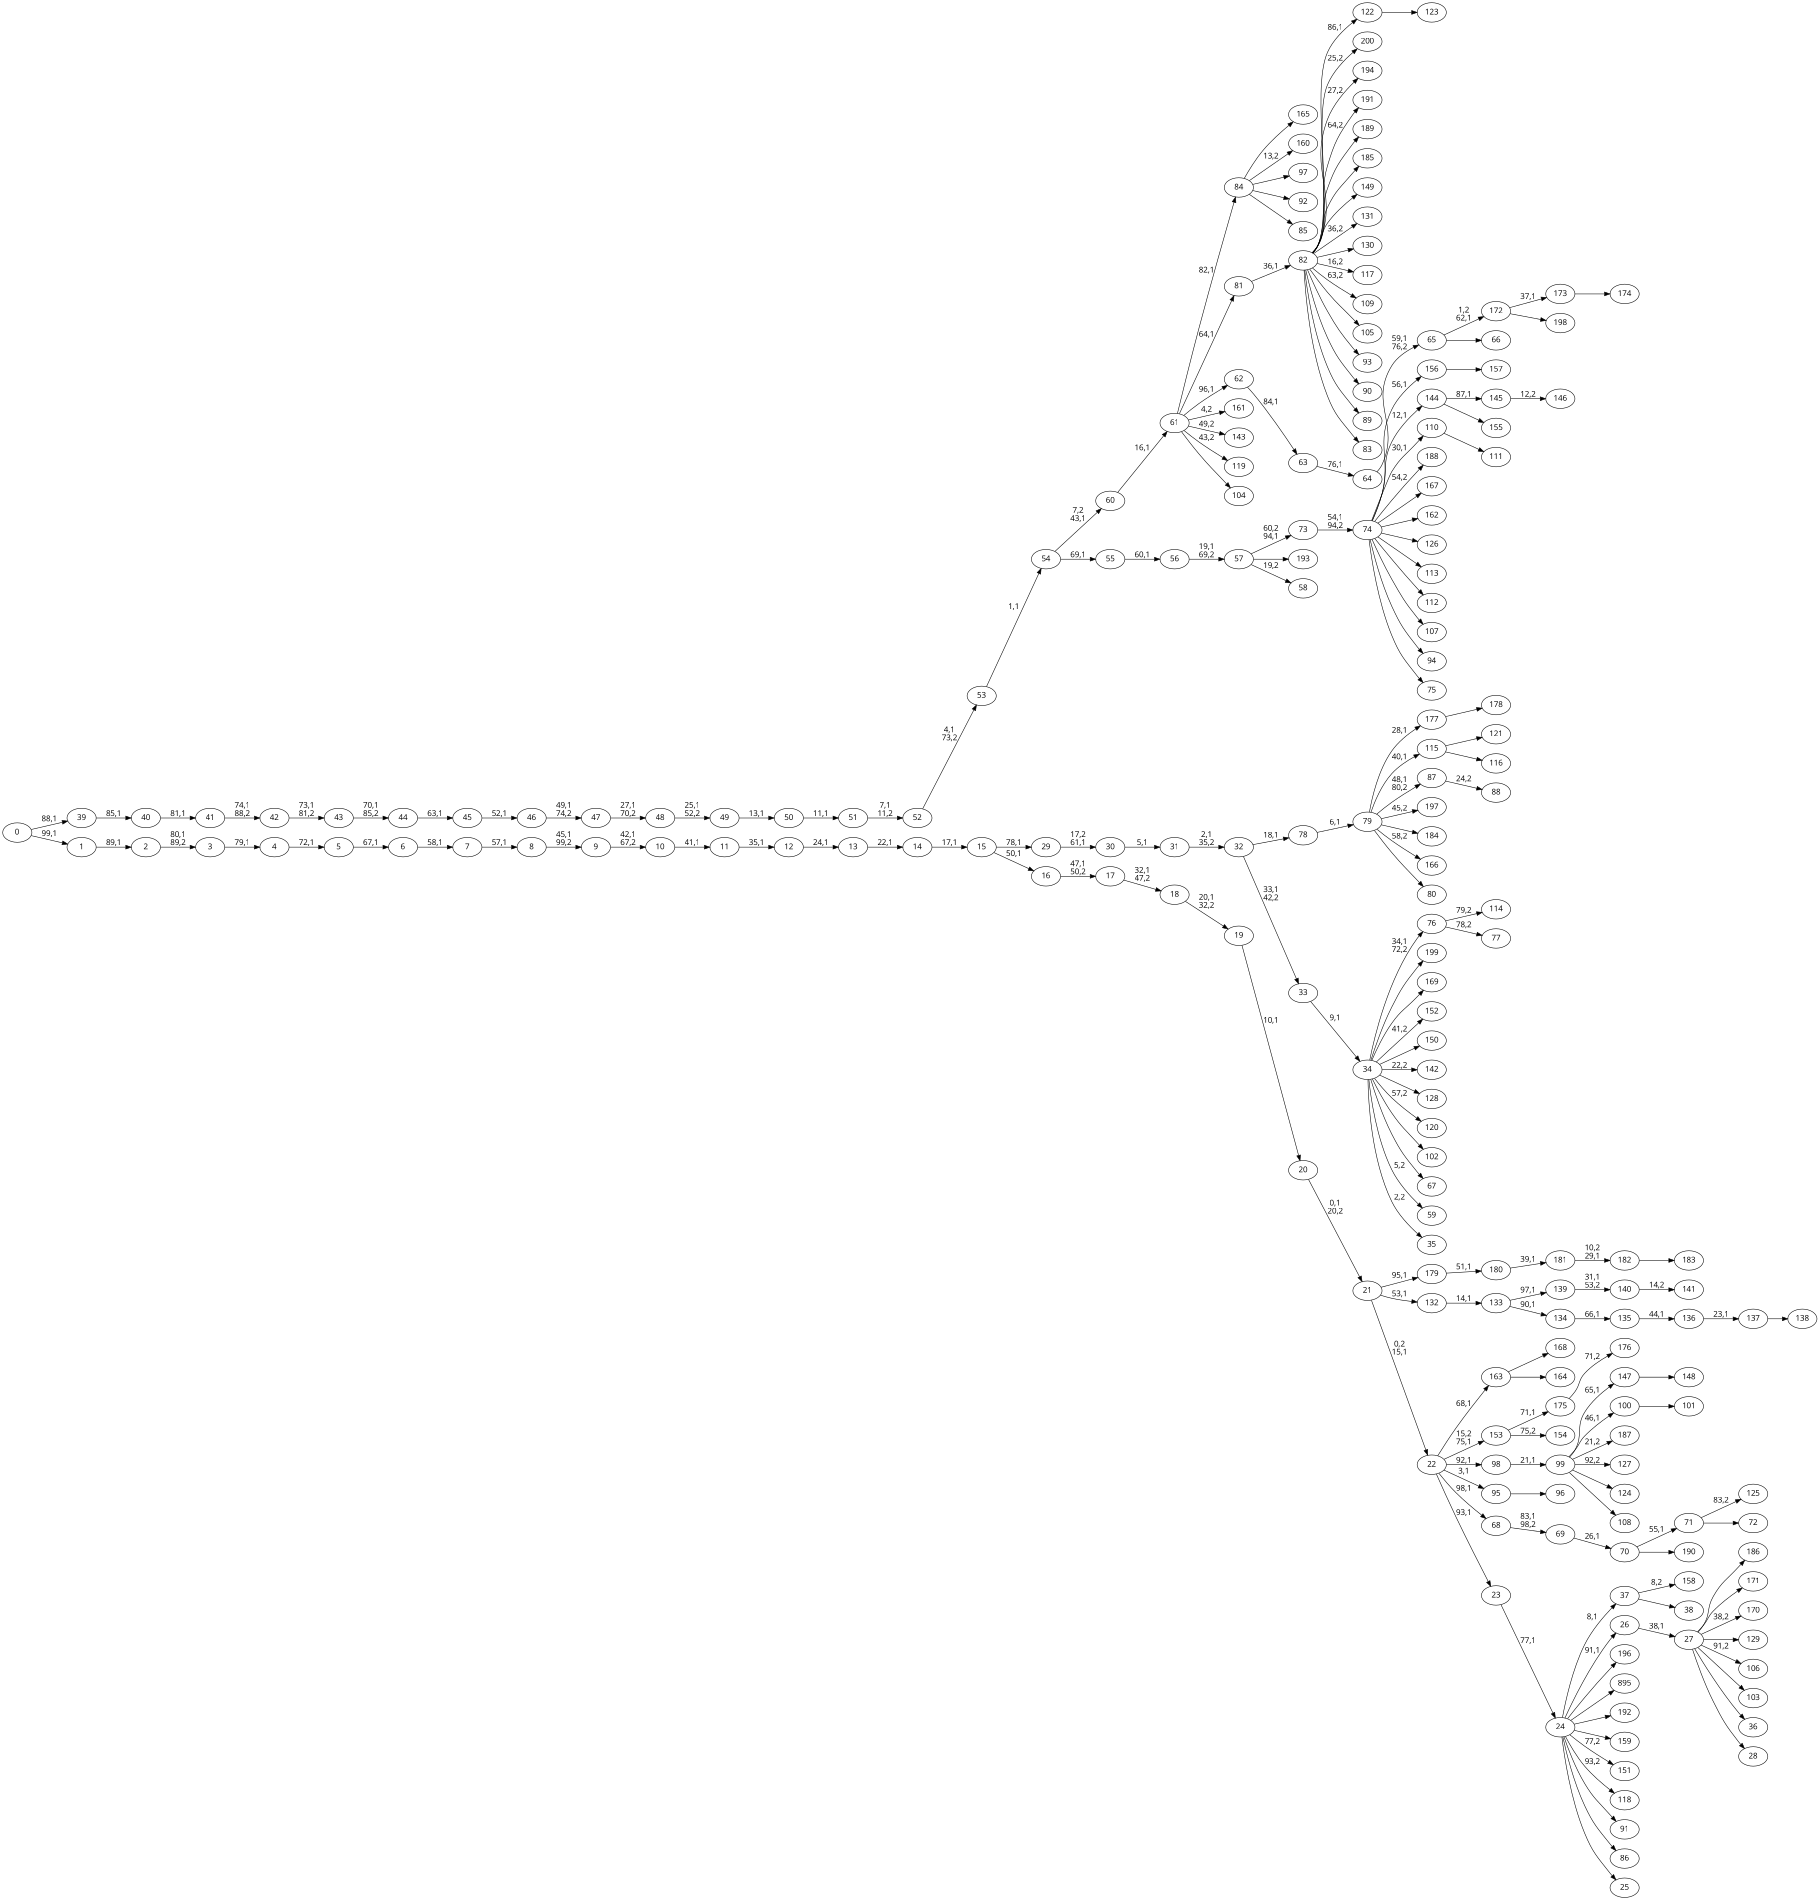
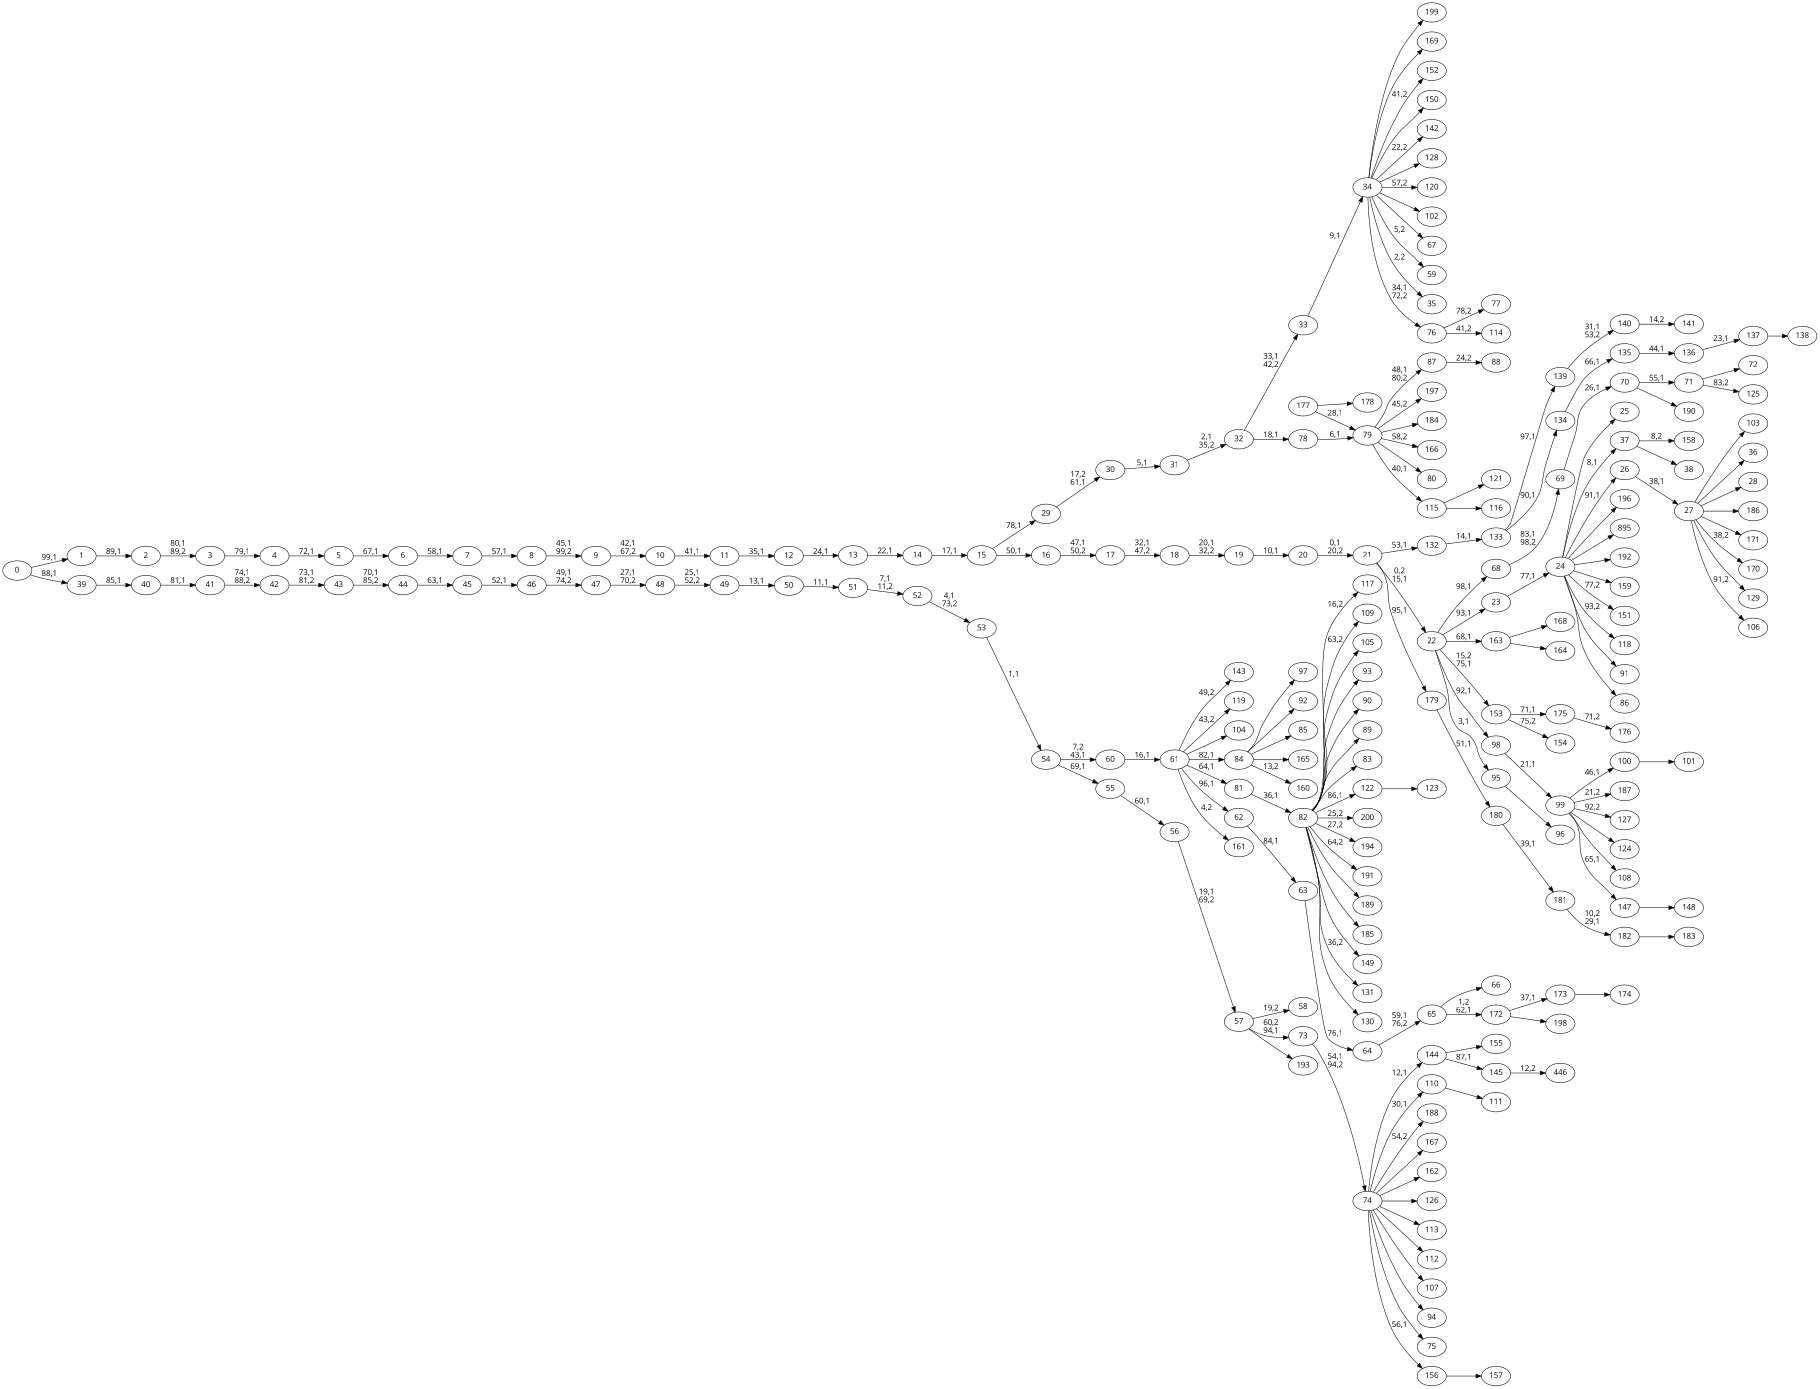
  digraph {
    fontname="Open Sans"
    rankdir=LR
    node [fontname="Open Sans"]
    edge [fontname="Open Sans"]
    182
    183
    181
    180
    179
    177
    178
    175
    176
    173
    174
    172
    198
    163
    168
    164
    156
    157
    153
    154
    147
    148
    145
-   146
+   146 [label=446]
    144
    155
    140
    141
    139
    137
    138
    136
    135
    134
    133
    132
    122
    123
    115
    121
    116
    110
    111
    100
    101
    99
    187
    127
    124
    108
    98
    95
    96
    87
    88
    84
    165
    160
    97
    92
    85
    82
    200
    194
    191
    189
    185
    149
    131
    130
    117
    109
    105
    93
    90
    89
    83
    81
    79
    197
    184
    166
    80
    78
    76
    114
    77
    74
    188
    167
    162
    126
    113
    112
    107
    94
    75
    73
    71
    125
    72
    70
    190
    69
    68
    65
    66
    64
    63
    62
    61
    161
    143
    119
    104
    60
    57
    193
    58
    56
    55
    54
    53
    52
    51
    50
    49
    48
    47
    46
    45
    44
    43
    42
    41
    40
    39
    37
    158
    38
    34
    199
    169
    152
    150
    142
    128
    120
    102
    67
    59
    35
    33
    32
    31
    30
    29
    27
    186
    171
    170
    129
    106
    103
    36
    28
    26
    24
    196
    n170 [label=895]
    192
    159
    151
    118
    91
    86
    25
    23
    22
    21
    20
    19
    18
    17
    16
    15
    14
    13
    12
    11
    10
    9
    8
    7
    6
    5
    4
    3
    2
    1
    0
    182 -> 183
    181 -> 182 [label="10,2\n29,1"]
    180 -> 181 [label="39,1"]
    179 -> 180 [label="51,1"]
    177 -> 178
    175 -> 176 [label="71,2"]
    173 -> 174
    172 -> 173 [label="37,1"]
    172 -> 198
    163 -> 168
    163 -> 164
    156 -> 157
    153 -> 175 [label="71,1"]
    153 -> 154 [label="75,2"]
    147 -> 148
    145 -> 146 [label="12,2"]
    144 -> 145 [label="87,1"]
    144 -> 155
    140 -> 141 [label="14,2"]
    139 -> 140 [label="31,1\n53,2"]
    137 -> 138
    136 -> 137 [label="23,1"]
    135 -> 136 [label="44,1"]
    134 -> 135 [label="66,1"]
    133 -> 139 [label="97,1"]
    133 -> 134 [label="90,1"]
    132 -> 133 [label="14,1"]
    122 -> 123
    115 -> 121
    115 -> 116
    110 -> 111
    100 -> 101
    99 -> 147 [label="65,1"]
    99 -> 100 [label="46,1"]
    99 -> 187 [label="21,2"]
    99 -> 127 [label="92,2"]
    99 -> 124
    99 -> 108
    98 -> 99 [label="21,1"]
    95 -> 96
    87 -> 88 [label="24,2"]
    84 -> 165
    84 -> 160 [label="13,2"]
    84 -> 97
    84 -> 92
    84 -> 85
    82 -> 122 [label="86,1"]
    82 -> 200 [label="25,2"]
    82 -> 194 [label="27,2"]
    82 -> 191 [label="64,2"]
    82 -> 189
    82 -> 185
    82 -> 149
    82 -> 131 [label="36,2"]
    82 -> 130
    82 -> 117 [label="16,2"]
    82 -> 109 [label="63,2"]
    82 -> 105
    82 -> 93
    82 -> 90
    82 -> 89
    82 -> 83
    81 -> 82 [label="36,1"]
-   79 -> 177 [label="28,1"]
+   177 -> 79 [label="28,1"]
    79 -> 115 [label="40,1"]
    79 -> 87 [label="48,1\n80,2"]
    79 -> 197 [label="45,2"]
    79 -> 184
    79 -> 166 [label="58,2"]
    79 -> 80
    78 -> 79 [label="6,1"]
-   76 -> 114 [label="79,2"]
+   76 -> 114 [label="41,2"]
    76 -> 77 [label="78,2"]
    74 -> 156 [label="56,1"]
    74 -> 144 [label="12,1"]
    74 -> 110 [label="30,1"]
    74 -> 188 [label="54,2"]
    74 -> 167
    74 -> 162
    74 -> 126
    74 -> 113
    74 -> 112
    74 -> 107
    74 -> 94
    74 -> 75
    73 -> 74 [label="54,1\n94,2"]
    71 -> 125 [label="83,2"]
    71 -> 72
    70 -> 71 [label="55,1"]
    70 -> 190
    69 -> 70 [label="26,1"]
    68 -> 69 [label="83,1\n98,2"]
    65 -> 172 [label="1,2\n62,1"]
    65 -> 66
    64 -> 65 [label="59,1\n76,2"]
    63 -> 64 [label="76,1"]
    62 -> 63 [label="84,1"]
    61 -> 84 [label="82,1"]
    61 -> 81 [label="64,1"]
    61 -> 62 [label="96,1"]
    61 -> 161 [label="4,2"]
    61 -> 143 [label="49,2"]
    61 -> 119 [label="43,2"]
    61 -> 104
    60 -> 61 [label="16,1"]
    57 -> 73 [label="60,2\n94,1"]
    57 -> 193
    57 -> 58 [label="19,2"]
    56 -> 57 [label="19,1\n69,2"]
    55 -> 56 [label="60,1"]
    54 -> 60 [label="7,2\n43,1"]
    54 -> 55 [label="69,1"]
    53 -> 54 [label="1,1"]
    52 -> 53 [label="4,1\n73,2"]
    51 -> 52 [label="7,1\n11,2"]
    50 -> 51 [label="11,1"]
    49 -> 50 [label="13,1"]
    48 -> 49 [label="25,1\n52,2"]
    47 -> 48 [label="27,1\n70,2"]
    46 -> 47 [label="49,1\n74,2"]
    45 -> 46 [label="52,1"]
    44 -> 45 [label="63,1"]
    43 -> 44 [label="70,1\n85,2"]
    42 -> 43 [label="73,1\n81,2"]
    41 -> 42 [label="74,1\n88,2"]
    40 -> 41 [label="81,1"]
    39 -> 40 [label="85,1"]
    37 -> 158 [label="8,2"]
    37 -> 38
    34 -> 76 [label="34,1\n72,2"]
    34 -> 199
    34 -> 169
    34 -> 152 [label="41,2"]
    34 -> 150
    34 -> 142 [label="22,2"]
    34 -> 128
    34 -> 120 [label="57,2"]
    34 -> 102
    34 -> 67
    34 -> 59 [label="5,2"]
    34 -> 35 [label="2,2"]
    33 -> 34 [label="9,1"]
    32 -> 78 [label="18,1"]
    32 -> 33 [label="33,1\n42,2"]
    31 -> 32 [label="2,1\n35,2"]
    30 -> 31 [label="5,1"]
    29 -> 30 [label="17,2\n61,1"]
    27 -> 186
    27 -> 171
    27 -> 170 [label="38,2"]
    27 -> 129
    27 -> 106 [label="91,2"]
    27 -> 103
    27 -> 36
    27 -> 28
    26 -> 27 [label="38,1"]
    24 -> 37 [label="8,1"]
    24 -> 26 [label="91,1"]
    24 -> 196
    24 -> n170
    24 -> 192
    24 -> 159
    24 -> 151 [label="77,2"]
    24 -> 118 [label="93,2"]
    24 -> 91
    24 -> 86
    24 -> 25
    23 -> 24 [label="77,1"]
    22 -> 163 [label="68,1"]
    22 -> 153 [label="15,2\n75,1"]
    22 -> 98 [label="92,1"]
    22 -> 95 [label="3,1"]
    22 -> 68 [label="98,1"]
    22 -> 23 [label="93,1"]
    21 -> 179 [label="95,1"]
    21 -> 132 [label="53,1"]
    21 -> 22 [label="0,2\n15,1"]
    20 -> 21 [label="0,1\n20,2"]
    19 -> 20 [label="10,1"]
    18 -> 19 [label="20,1\n32,2"]
    17 -> 18 [label="32,1\n47,2"]
    16 -> 17 [label="47,1\n50,2"]
    15 -> 29 [label="78,1"]
    15 -> 16 [label="50,1"]
    14 -> 15 [label="17,1"]
    13 -> 14 [label="22,1"]
    12 -> 13 [label="24,1"]
    11 -> 12 [label="35,1"]
    10 -> 11 [label="41,1"]
    9 -> 10 [label="42,1\n67,2"]
    8 -> 9 [label="45,1\n99,2"]
    7 -> 8 [label="57,1"]
    6 -> 7 [label="58,1"]
    5 -> 6 [label="67,1"]
    4 -> 5 [label="72,1"]
    3 -> 4 [label="79,1"]
    2 -> 3 [label="80,1\n89,2"]
    1 -> 2 [label="89,1"]
    0 -> 39 [label="88,1"]
    0 -> 1 [label="99,1"]
  }
